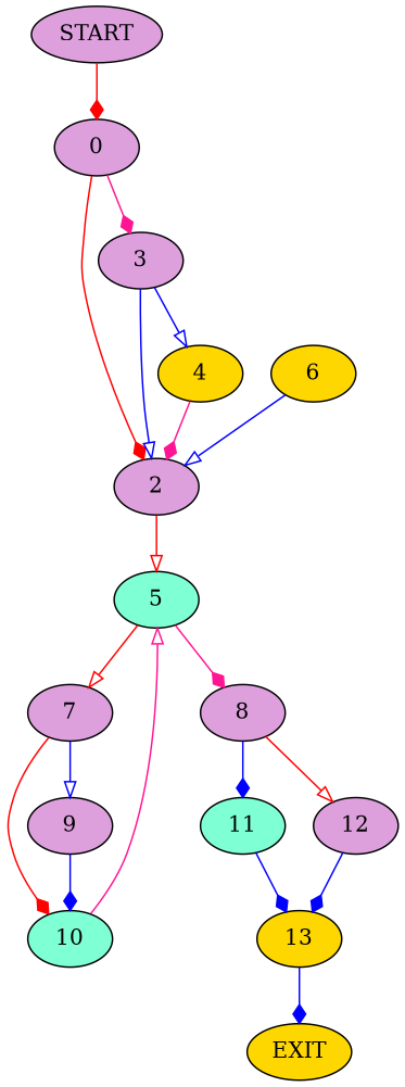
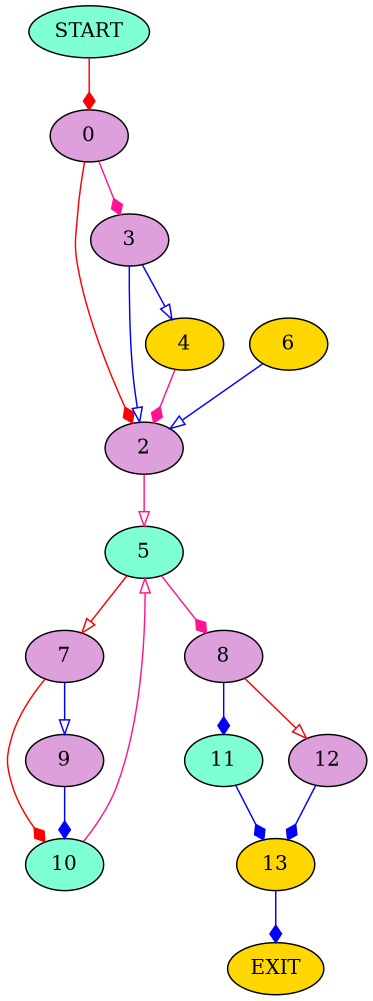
  digraph {
    node [fillcolor=plum style=filled]
    edge [arrowhead=diamond color=blue]
-   n1 [label=START]
+   n1 [fillcolor=aquamarine label=START]
    n2 [label=0]
    2
    3
    6 [fillcolor=gold]
    n6 [fillcolor=gold label=EXIT]
    5 [fillcolor=aquamarine]
    4 [fillcolor=gold]
    7
    8
    9
    10 [fillcolor=aquamarine]
    11 [fillcolor=aquamarine]
    12
    13 [fillcolor=gold]
    n1 -> n2 [color=red]
    n2 -> 2 [color=red]
    n2 -> 3 [color=deeppink]
-   2 -> 5 [arrowhead=onormal color=red]
+   2 -> 5 [arrowhead=onormal color=deeppink]
    3 -> 2 [arrowhead=onormal]
    3 -> 4 [arrowhead=onormal]
    6 -> 2 [arrowhead=onormal]
    5 -> 7 [arrowhead=onormal color=red]
    5 -> 8 [color=deeppink]
    4 -> 2 [color=deeppink]
    7 -> 9 [arrowhead=onormal]
    7 -> 10 [color=red]
    8 -> 11
    8 -> 12 [arrowhead=onormal color=red]
    9 -> 10
    10 -> 5 [arrowhead=onormal color=deeppink]
    11 -> 13
    12 -> 13
    13 -> n6
  }
